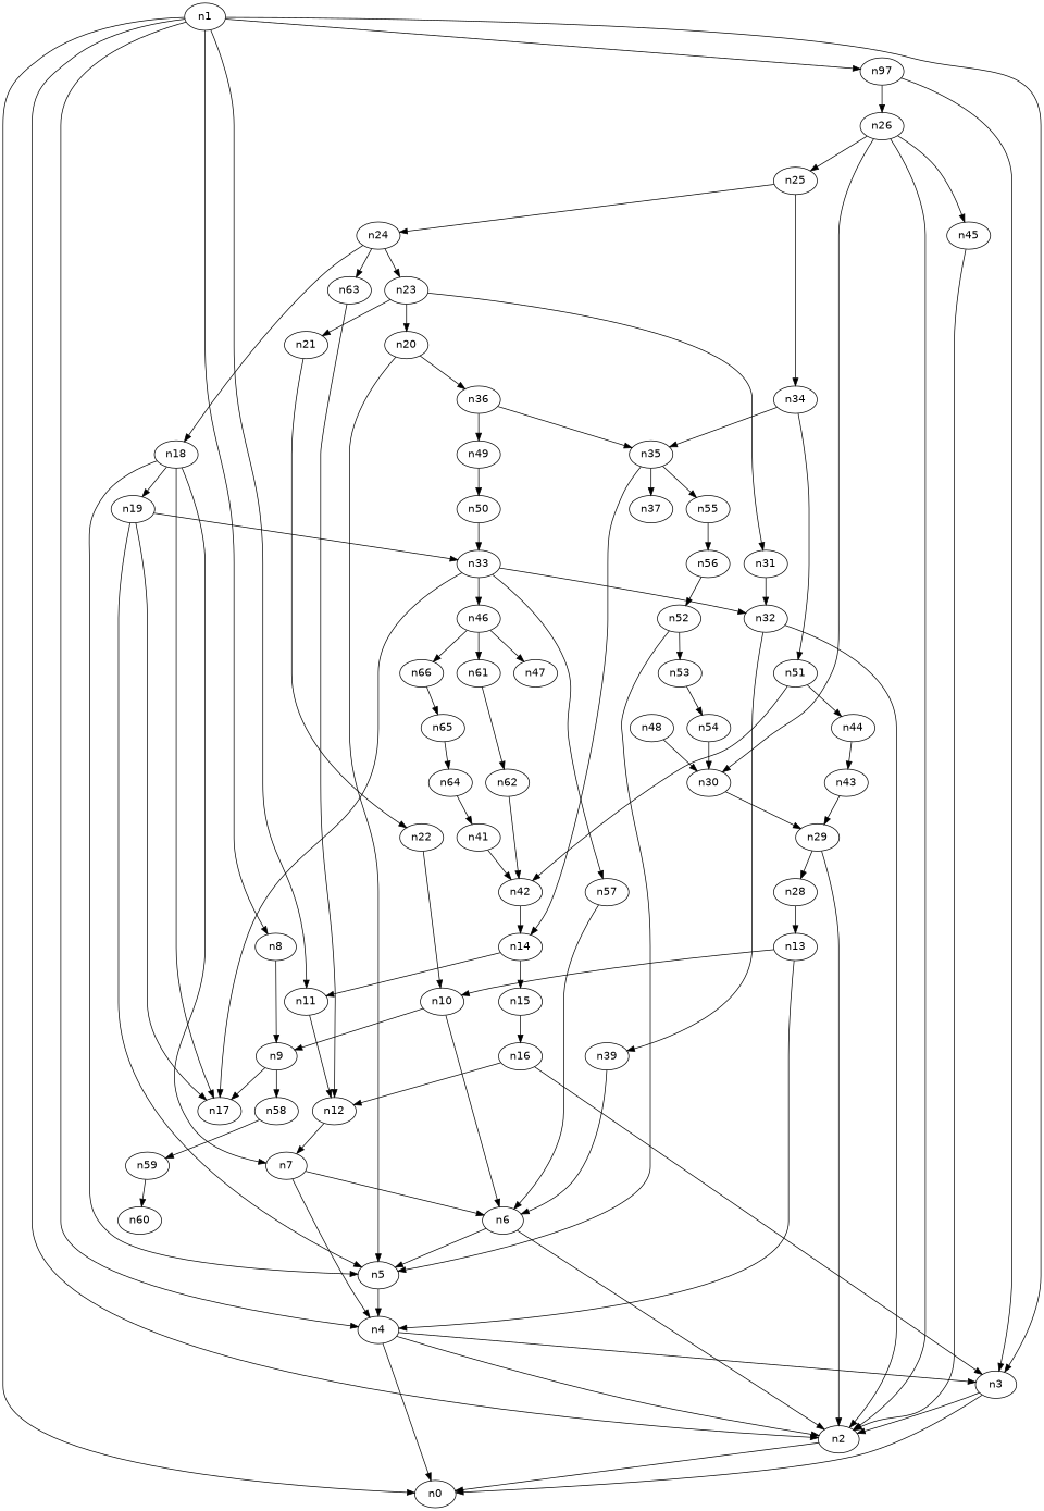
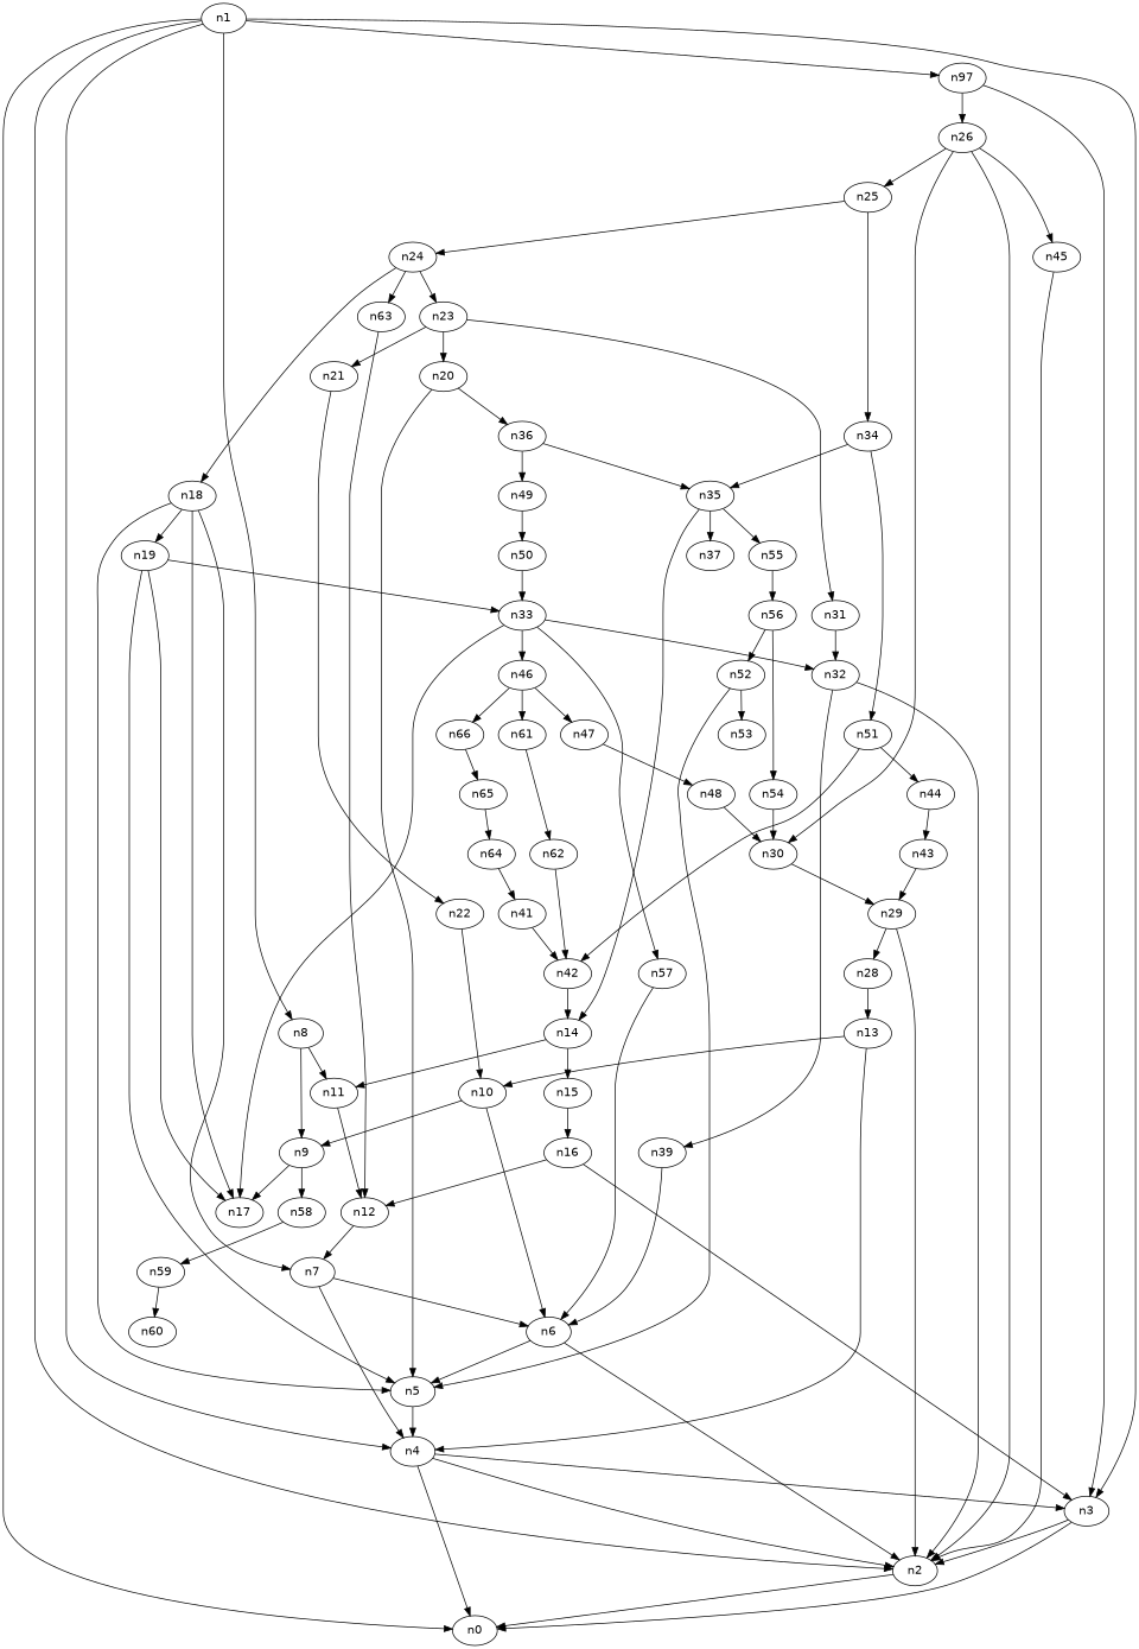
  digraph {
    fontname="DejaVu Sans"
    node [fontname="DejaVu Sans"]
    edge [fontname="DejaVu Sans"]
    n1
    n0
    n2
    n3
    n4
    n8
    n11
    n27 [label=n97]
    n9
    n12
    n26
    n17
    n58
    n7
    n25
    n30
    n45
    n5
    n6
    n59
    n60
    n10
    n13
    n14
    n15
    n16
    n41
    n42
    n18
    n19
    n33
    n32
    n46
    n57
    n39
    n47
    n61
    n66
    n20
    n36
    n21
    n22
    n35
    n49
    n37
    n55
    n50
    n23
    n31
    n24
    n63
    n34
    n51
    n44
    n29
    n28
    n48
    n62
    n65
    n56
    n43
    n52
    n64
    n53
    n54
    n1 -> n0
    n1 -> n2
    n1 -> n3
    n1 -> n4
    n1 -> n8
-   n1 -> n11
+   n8 -> n11
    n1 -> n27
    n2 -> n0
    n3 -> n0
    n3 -> n2
    n4 -> n0
    n4 -> n2
    n4 -> n3
    n8 -> n9
    n11 -> n12
    n27 -> n3
    n27 -> n26
    n9 -> n17
    n9 -> n58
    n12 -> n7
    n26 -> n2
    n26 -> n25
    n26 -> n30
    n26 -> n45
    n58 -> n59
    n7 -> n4
    n7 -> n6
    n25 -> n24
    n25 -> n34
    n30 -> n29
    n45 -> n2
    n5 -> n4
    n6 -> n2
    n6 -> n5
    n59 -> n60
    n10 -> n9
    n10 -> n6
    n13 -> n4
    n13 -> n10
    n14 -> n11
    n14 -> n15
    n15 -> n16
    n16 -> n3
    n16 -> n12
    n41 -> n42
    n42 -> n14
    n18 -> n17
    n18 -> n7
    n18 -> n5
    n18 -> n19
    n19 -> n17
    n19 -> n5
    n19 -> n33
    n33 -> n17
    n33 -> n32
    n33 -> n46
    n33 -> n57
    n32 -> n2
    n32 -> n39
    n46 -> n47
    n46 -> n61
    n46 -> n66
    n57 -> n6
    n39 -> n6
+   n47 -> n48
    n61 -> n62
    n66 -> n65
    n20 -> n5
    n20 -> n36
    n36 -> n35
    n36 -> n49
    n21 -> n22
    n22 -> n10
    n35 -> n14
    n35 -> n37
    n35 -> n55
    n49 -> n50
    n55 -> n56
    n50 -> n33
    n23 -> n20
    n23 -> n21
    n23 -> n31
    n31 -> n32
    n24 -> n18
    n24 -> n23
    n24 -> n63
    n63 -> n12
    n34 -> n35
    n34 -> n51
    n51 -> n42
    n51 -> n44
    n44 -> n43
    n29 -> n2
    n29 -> n28
    n28 -> n13
    n48 -> n30
    n62 -> n42
    n65 -> n64
    n56 -> n52
    n43 -> n29
    n52 -> n5
    n52 -> n53
    n64 -> n41
-   n53 -> n54
+   n56 -> n54
    n54 -> n30
  }
